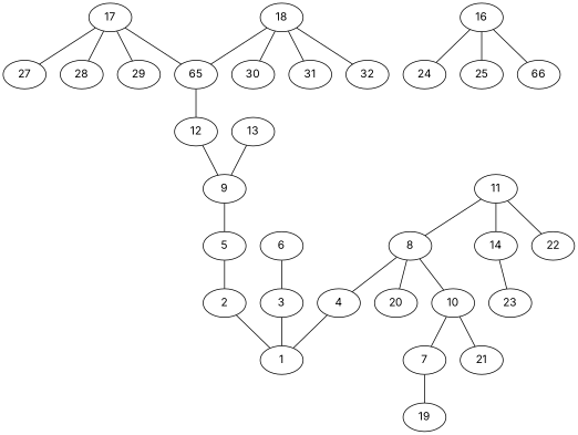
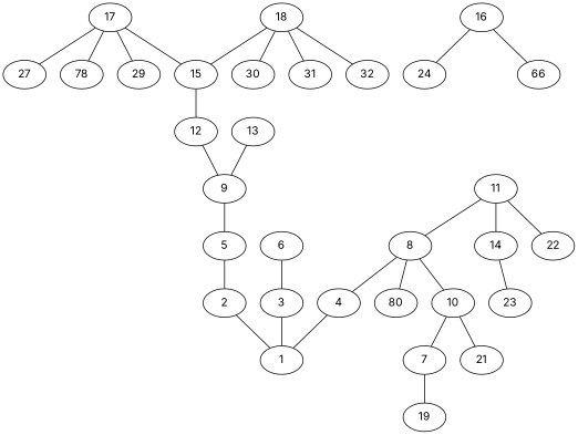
  graph {
    fontname=Inter
    node [chem=H fontname=Inter]
    edge [fontname=Inter valence=1]
    1 [chem=C]
    2 [chem=N]
    3 [chem=C]
    4 [chem=C]
    5 [chem=O]
    6 [chem=N]
    7 [chem=C]
    19
    8 [chem=C]
-   20
+   20 [label=80]
    10 [chem=C]
    9 [chem=C]
    21
    11 [chem=C]
    14 [chem=C]
    22
    23
    12 [chem=O]
    13 [chem=O]
-   15 [chem=C label=65]
+   15 [chem=C]
    16 [chem=C]
    24
-   25
    n24 [label=66]
    17 [chem=C]
    27
-   28
+   28 [label=78]
    29
    18 [chem=C]
    30
    31
    32
    2 -- 1 [valence=2]
    3 -- 1
    4 -- 1
    5 -- 2
    6 -- 3 [valence=3]
    7 -- 19
    8 -- 4
    8 -- 20
    8 -- 10 [valence=2]
    10 -- 7
    10 -- 21
    9 -- 5
    11 -- 8 [valence=2]
    11 -- 14
    11 -- 22
    14 -- 23
    12 -- 9
    13 -- 9 [valence=2]
    15 -- 12
    16 -- 24
-   16 -- 25
    16 -- n24
    17 -- 15
    17 -- 27
    17 -- 28
    17 -- 29
    18 -- 15
    18 -- 30
    18 -- 31
    18 -- 32
  }
